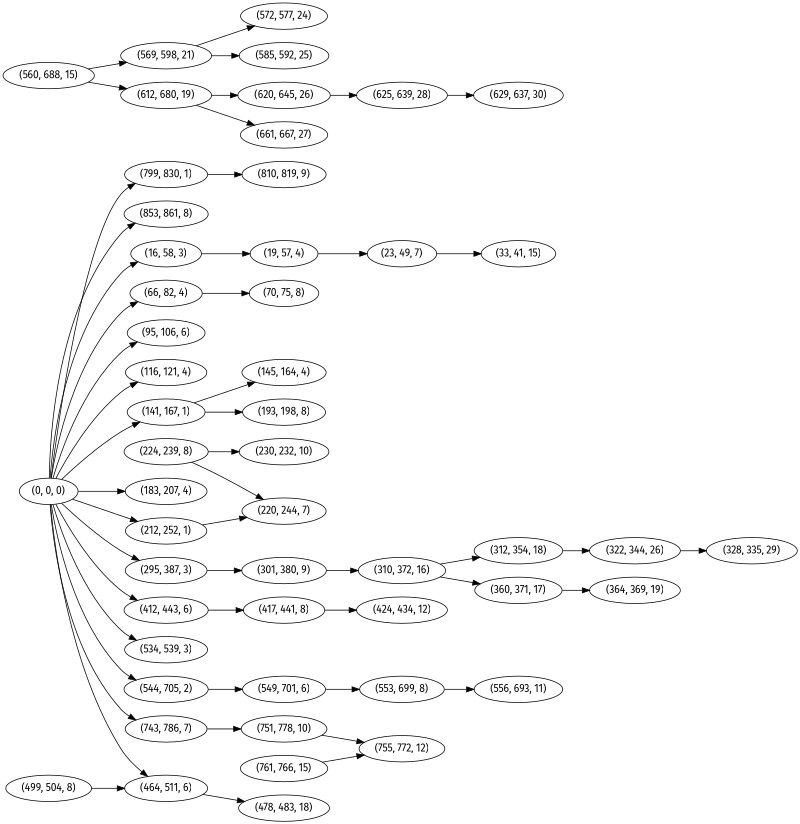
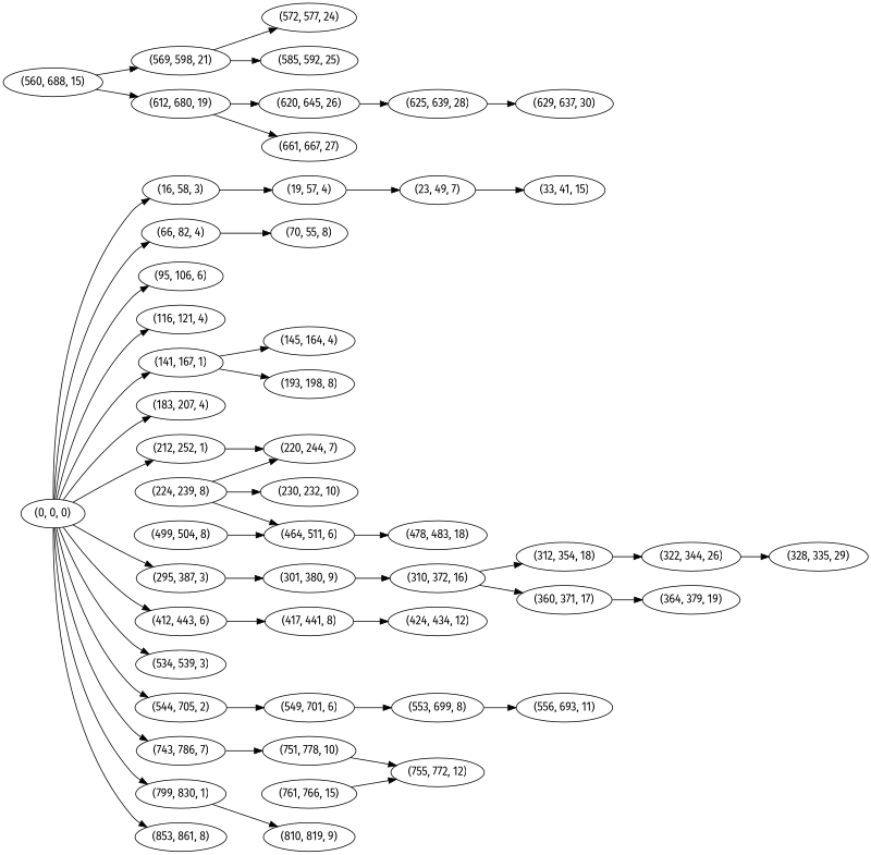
  digraph {
    fontname="Fira Sans"
    rankdir=LR
    node [fontname="Fira Sans"]
    edge [fontname="Fira Sans"]
    "(0, 0, 0)"
    "(16, 58, 3)"
    "(66, 82, 4)"
    "(95, 106, 6)"
    "(116, 121, 4)"
    "(141, 167, 1)"
    "(183, 207, 4)"
    "(212, 252, 1)"
    "(295, 387, 3)"
    "(412, 443, 6)"
    "(464, 511, 6)"
    "(534, 539, 3)"
    "(544, 705, 2)"
    "(743, 786, 7)"
    "(799, 830, 1)"
    "(853, 861, 8)"
    "(19, 57, 4)"
-   "(70, 75, 8)"
+   "(70, 75, 8)" [label="(70, 55, 8)"]
    "(145, 164, 4)"
    "(193, 198, 8)"
    "(220, 244, 7)"
    "(301, 380, 9)"
    "(417, 441, 8)"
    "(478, 483, 18)"
    "(549, 701, 6)"
    "(751, 778, 10)"
    "(810, 819, 9)"
    "(23, 49, 7)"
    "(33, 41, 15)"
    "(224, 239, 8)"
    "(230, 232, 10)"
    "(310, 372, 16)"
    "(312, 354, 18)"
    "(360, 371, 17)"
    "(322, 344, 26)"
-   "(364, 369, 19)"
+   "(364, 369, 19)" [label="(364, 379, 19)"]
    "(328, 335, 29)"
    "(424, 434, 12)"
    "(499, 504, 8)"
    "(553, 699, 8)"
    "(556, 693, 11)"
    "(560, 688, 15)"
    "(569, 598, 21)"
    "(612, 680, 19)"
    "(572, 577, 24)"
    "(585, 592, 25)"
    "(620, 645, 26)"
    "(661, 667, 27)"
    "(625, 639, 28)"
    "(629, 637, 30)"
    "(755, 772, 12)"
    "(761, 766, 15)"
    "(0, 0, 0)" -> "(16, 58, 3)"
    "(0, 0, 0)" -> "(66, 82, 4)"
    "(0, 0, 0)" -> "(95, 106, 6)"
    "(0, 0, 0)" -> "(116, 121, 4)"
    "(0, 0, 0)" -> "(141, 167, 1)"
    "(0, 0, 0)" -> "(183, 207, 4)"
    "(0, 0, 0)" -> "(212, 252, 1)"
    "(0, 0, 0)" -> "(295, 387, 3)"
    "(0, 0, 0)" -> "(412, 443, 6)"
-   "(0, 0, 0)" -> "(464, 511, 6)"
+   "(224, 239, 8)" -> "(464, 511, 6)"
    "(0, 0, 0)" -> "(534, 539, 3)"
    "(0, 0, 0)" -> "(544, 705, 2)"
    "(0, 0, 0)" -> "(743, 786, 7)"
    "(0, 0, 0)" -> "(799, 830, 1)"
    "(0, 0, 0)" -> "(853, 861, 8)"
    "(16, 58, 3)" -> "(19, 57, 4)"
    "(66, 82, 4)" -> "(70, 75, 8)"
    "(141, 167, 1)" -> "(145, 164, 4)"
    "(141, 167, 1)" -> "(193, 198, 8)"
    "(212, 252, 1)" -> "(220, 244, 7)"
    "(295, 387, 3)" -> "(301, 380, 9)"
    "(412, 443, 6)" -> "(417, 441, 8)"
    "(464, 511, 6)" -> "(478, 483, 18)"
    "(544, 705, 2)" -> "(549, 701, 6)"
    "(743, 786, 7)" -> "(751, 778, 10)"
    "(799, 830, 1)" -> "(810, 819, 9)"
    "(19, 57, 4)" -> "(23, 49, 7)"
    "(301, 380, 9)" -> "(310, 372, 16)"
    "(417, 441, 8)" -> "(424, 434, 12)"
    "(549, 701, 6)" -> "(553, 699, 8)"
    "(751, 778, 10)" -> "(755, 772, 12)"
    "(23, 49, 7)" -> "(33, 41, 15)"
    "(224, 239, 8)" -> "(220, 244, 7)"
    "(224, 239, 8)" -> "(230, 232, 10)"
    "(310, 372, 16)" -> "(312, 354, 18)"
    "(310, 372, 16)" -> "(360, 371, 17)"
    "(312, 354, 18)" -> "(322, 344, 26)"
    "(360, 371, 17)" -> "(364, 369, 19)"
    "(322, 344, 26)" -> "(328, 335, 29)"
    "(499, 504, 8)" -> "(464, 511, 6)"
    "(553, 699, 8)" -> "(556, 693, 11)"
    "(560, 688, 15)" -> "(569, 598, 21)"
    "(560, 688, 15)" -> "(612, 680, 19)"
    "(569, 598, 21)" -> "(572, 577, 24)"
    "(569, 598, 21)" -> "(585, 592, 25)"
    "(612, 680, 19)" -> "(620, 645, 26)"
    "(612, 680, 19)" -> "(661, 667, 27)"
    "(620, 645, 26)" -> "(625, 639, 28)"
    "(625, 639, 28)" -> "(629, 637, 30)"
    "(761, 766, 15)" -> "(755, 772, 12)"
  }
